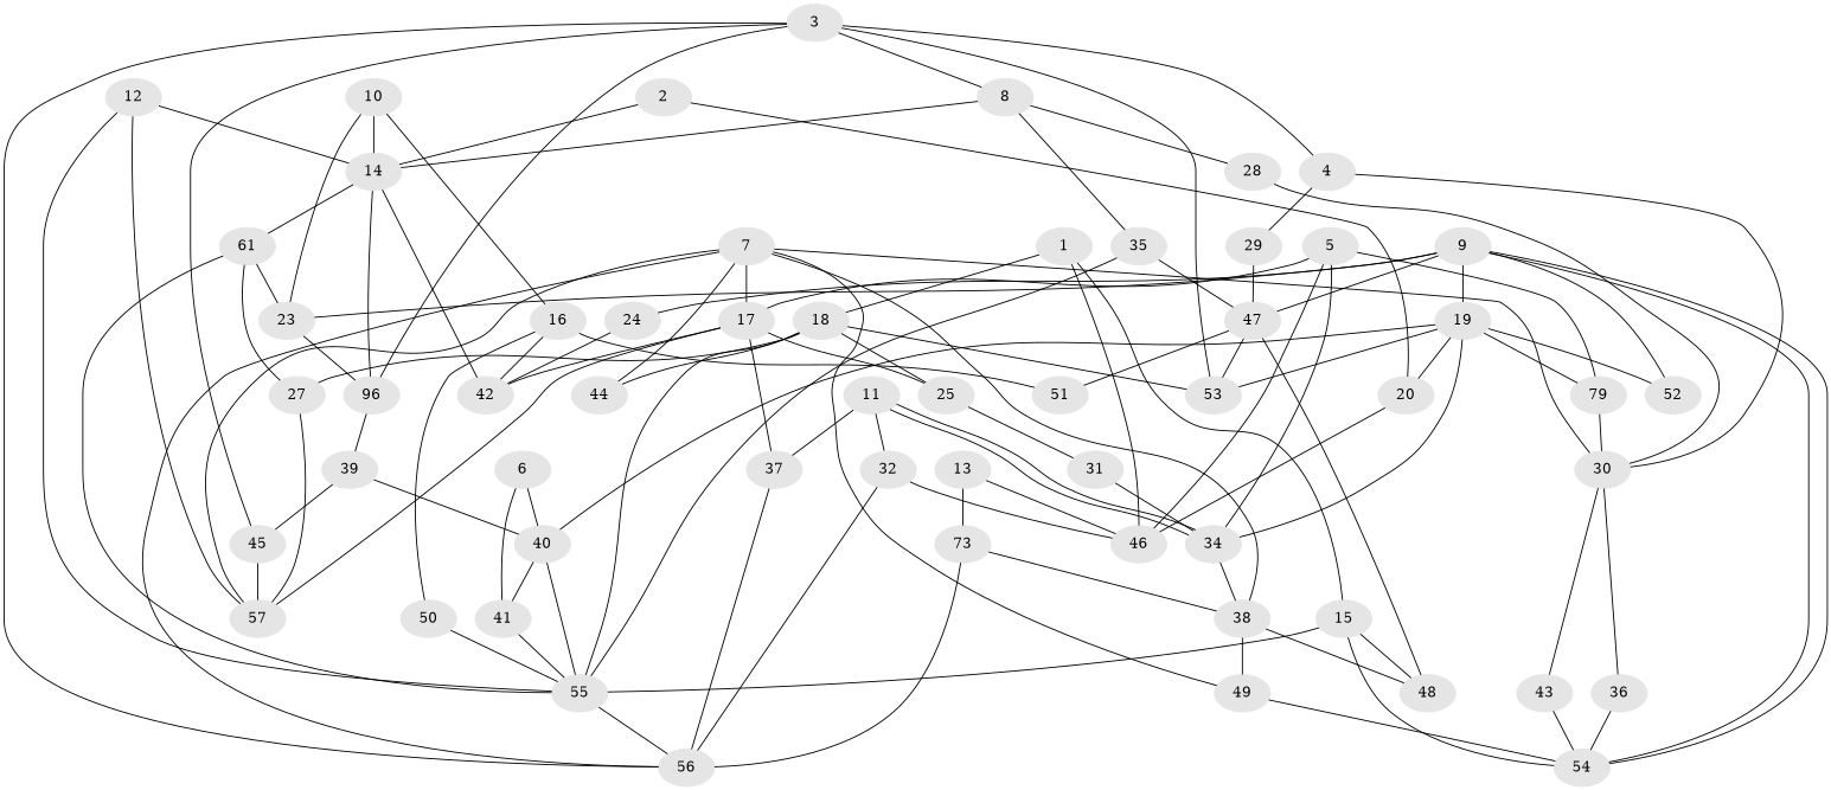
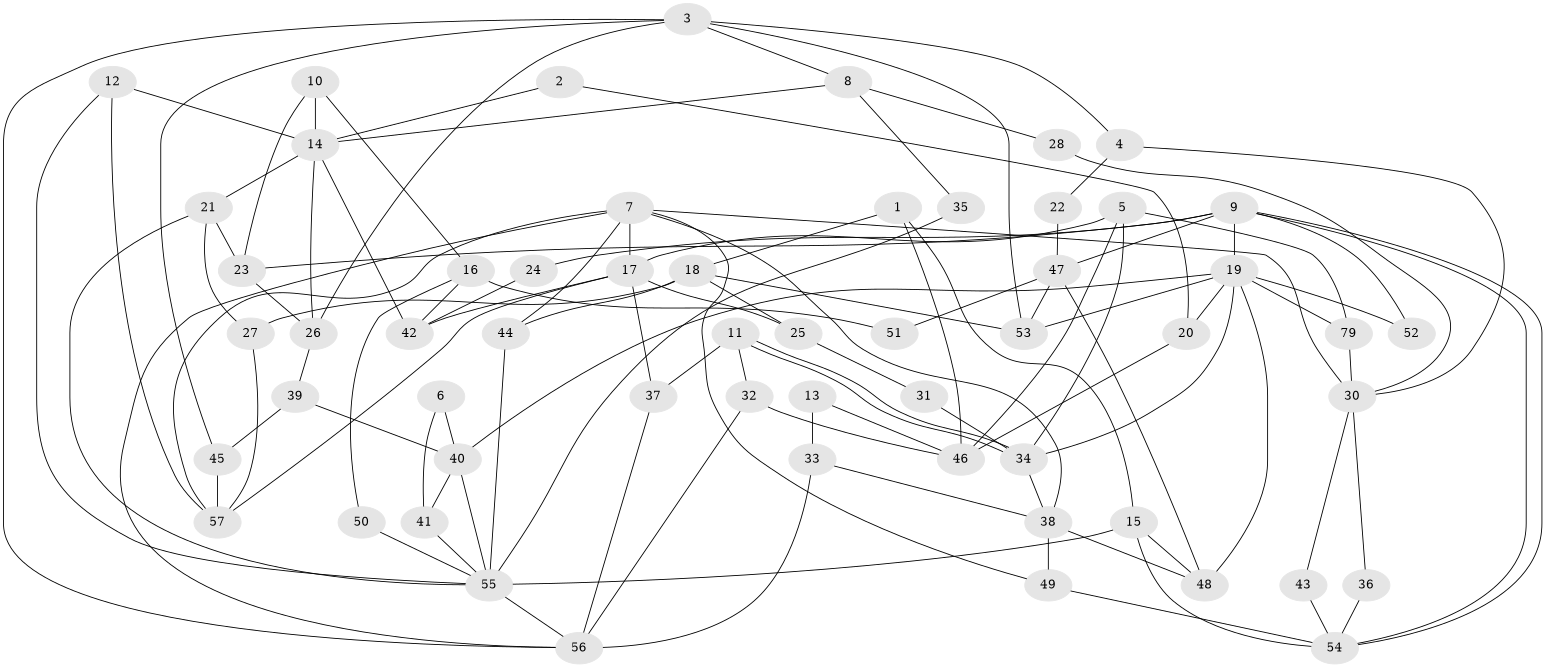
  graph {
    node [color=gray90 style=filled]
    1
    15
    18
    46
    54
    55
    48
    53
    44
    25
    27
    39
    45
    40
    2
    14
    20
-   26 [label=96]
-   21 [label=61]
+   26
+   21
    42
    3
    4
    8
    56
-   22 [label=29]
+   22
    30
    28
    35
    57
    47
    36
    43
    5
    17
    n35 [label=79]
    34
    37
    38
    6
    41
    7
    49
    9
    19
    23
    24
    52
    51
    10
    16
    50
    11
    32
    12
    13
-   33 [label=73]
+   33
    31
    1 -- 15
    1 -- 18
    1 -- 46
    15 -- 54
    15 -- 55
    15 -- 48
    18 -- 53
    18 -- 44
    18 -- 25
    18 -- 27
    55 -- 56
-   18 -- 55
+   44 -- 55
    25 -- 31
    27 -- 57
    39 -- 45
    39 -- 40
    45 -- 57
    40 -- 55
    40 -- 41
    2 -- 14
    2 -- 20
    14 -- 26
    14 -- 21
    14 -- 42
    20 -- 46
    26 -- 39
    21 -- 55
    21 -- 27
    21 -- 23
    3 -- 53
    3 -- 45
    3 -- 26
    3 -- 4
    3 -- 8
    3 -- 56
    4 -- 22
    4 -- 30
    8 -- 14
    8 -- 28
    8 -- 35
    22 -- 47
    30 -- 36
    30 -- 43
    28 -- 30
    35 -- 55
-   35 -- 47
    47 -- 48
    47 -- 53
    47 -- 51
    36 -- 54
    43 -- 54
    5 -- 46
    5 -- 17
    5 -- n35
    5 -- 34
    17 -- 25
    17 -- 42
    17 -- 57
    17 -- 37
    n35 -- 30
    34 -- 38
    37 -- 56
    38 -- 48
    38 -- 49
    6 -- 40
    6 -- 41
    41 -- 55
    7 -- 44
    7 -- 56
    7 -- 30
    7 -- 57
    7 -- 17
    7 -- 38
    7 -- 49
    49 -- 54
    9 -- 54
    9 -- 54
    9 -- 47
    9 -- 19
    9 -- 23
    9 -- 24
    9 -- 52
+   19 -- 48
    19 -- 53
    19 -- 40
    19 -- 20
    19 -- n35
    19 -- 34
    19 -- 52
    23 -- 26
    24 -- 42
    10 -- 14
    10 -- 23
    10 -- 16
    16 -- 42
    16 -- 51
    16 -- 50
    50 -- 55
    11 -- 34
    11 -- 34
    11 -- 37
    11 -- 32
    32 -- 46
    32 -- 56
    12 -- 55
    12 -- 14
    12 -- 57
    13 -- 46
    13 -- 33
    33 -- 56
    33 -- 38
    31 -- 34
  }
